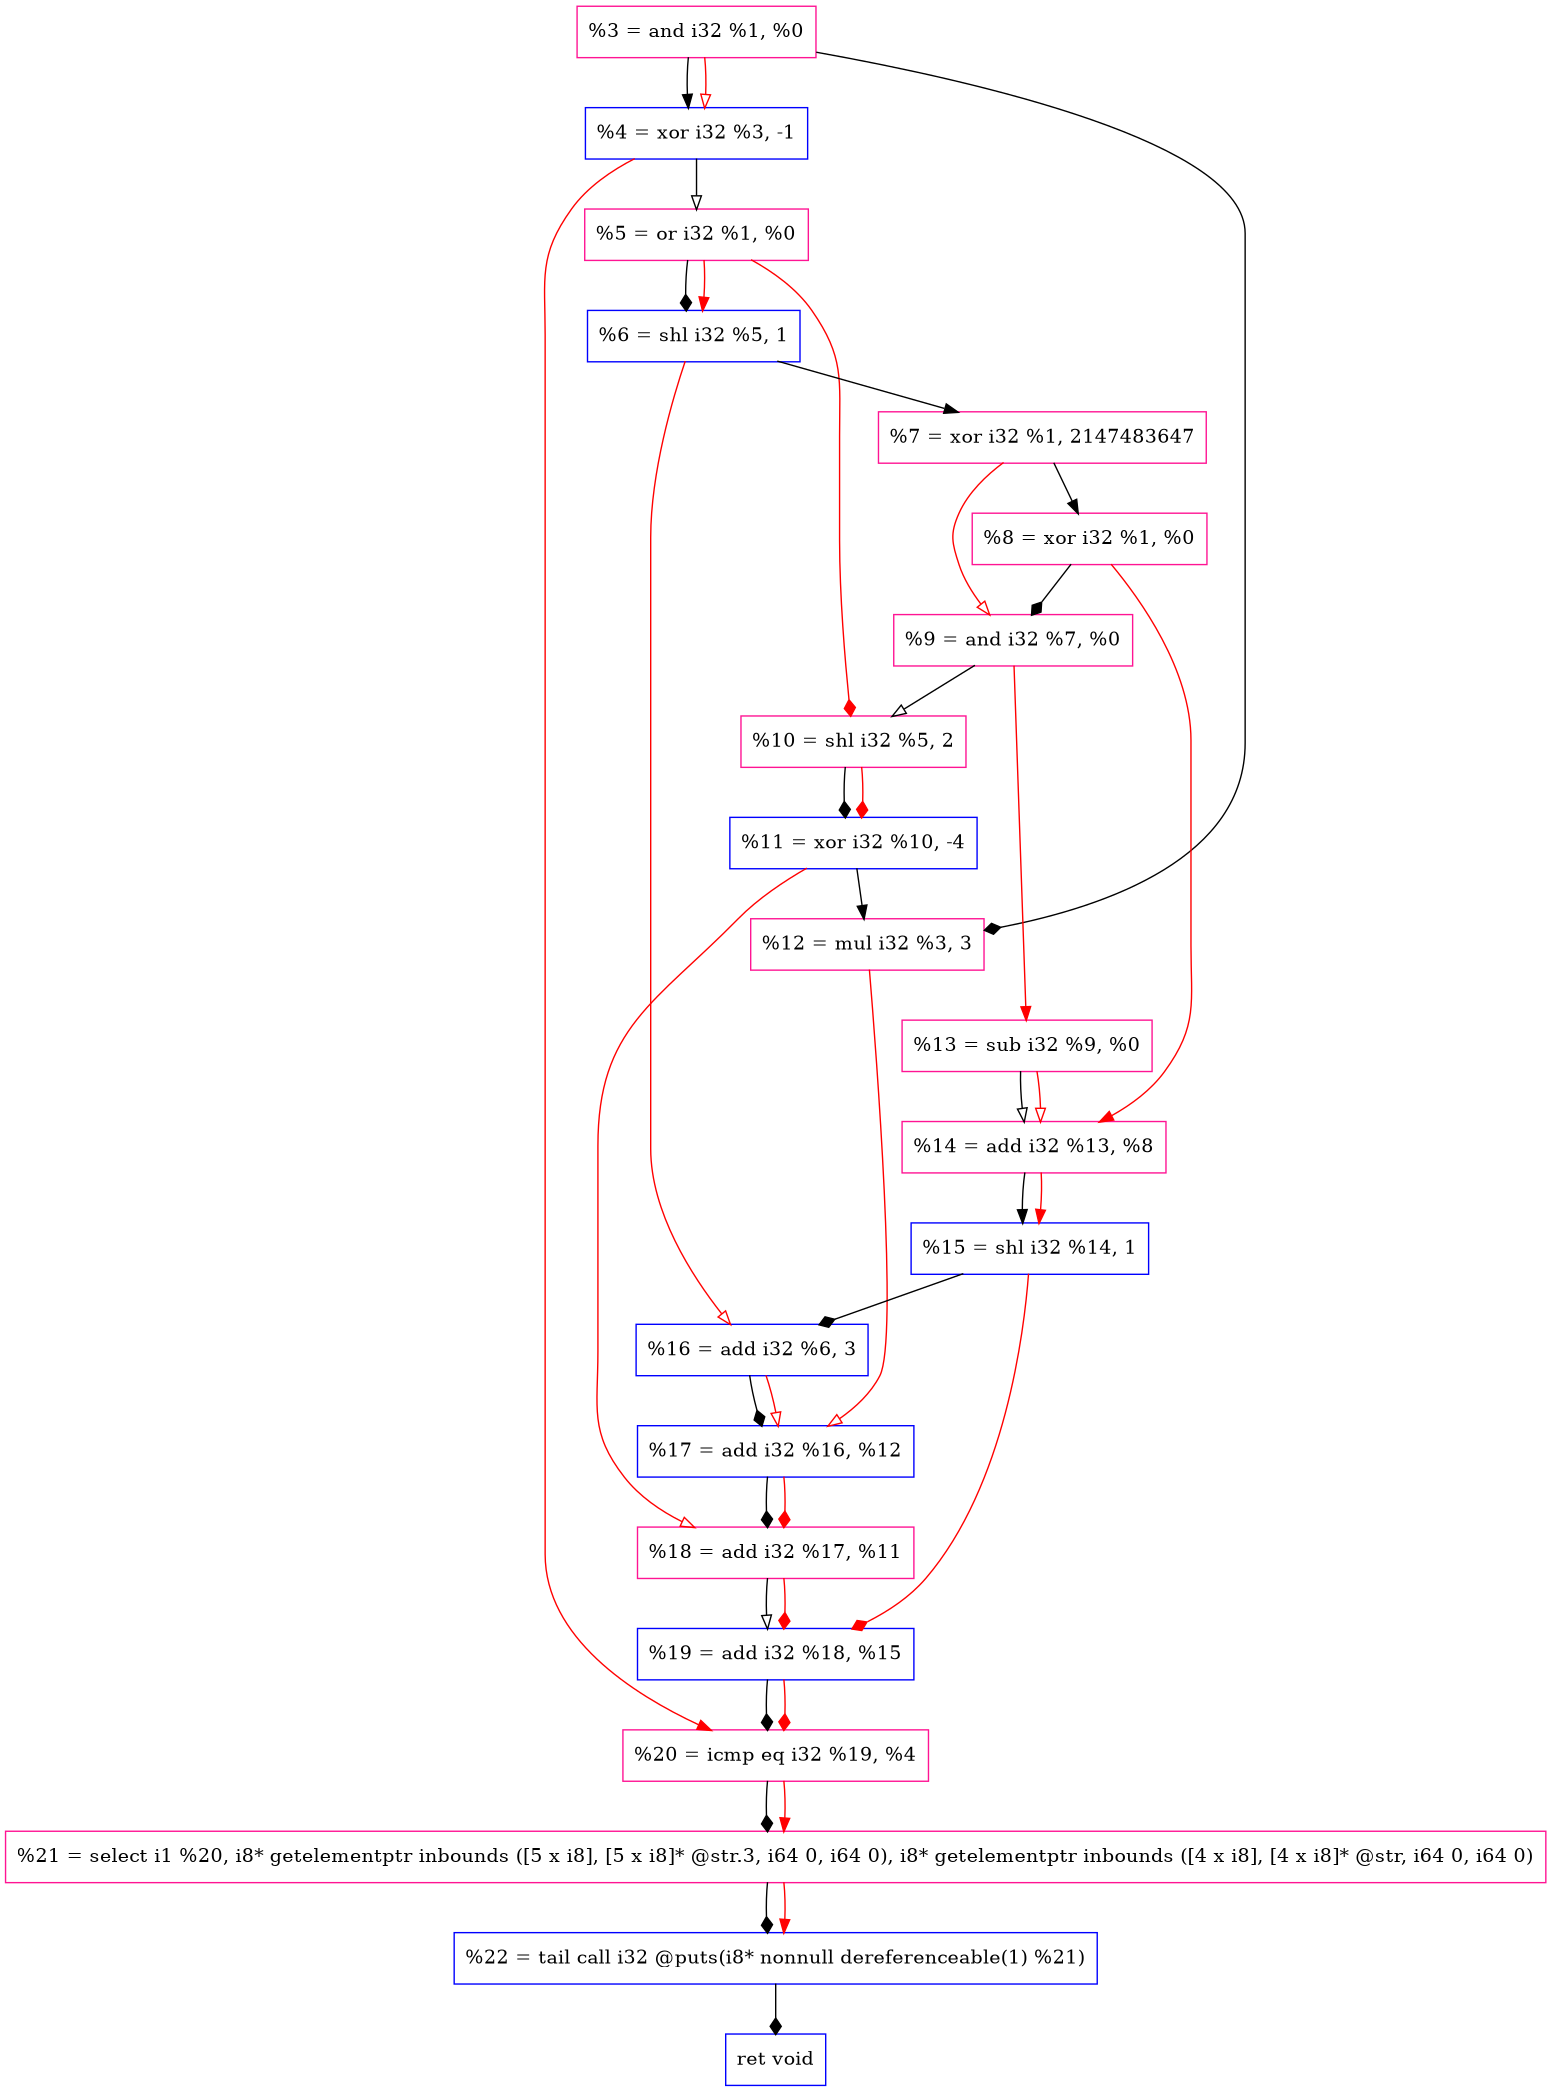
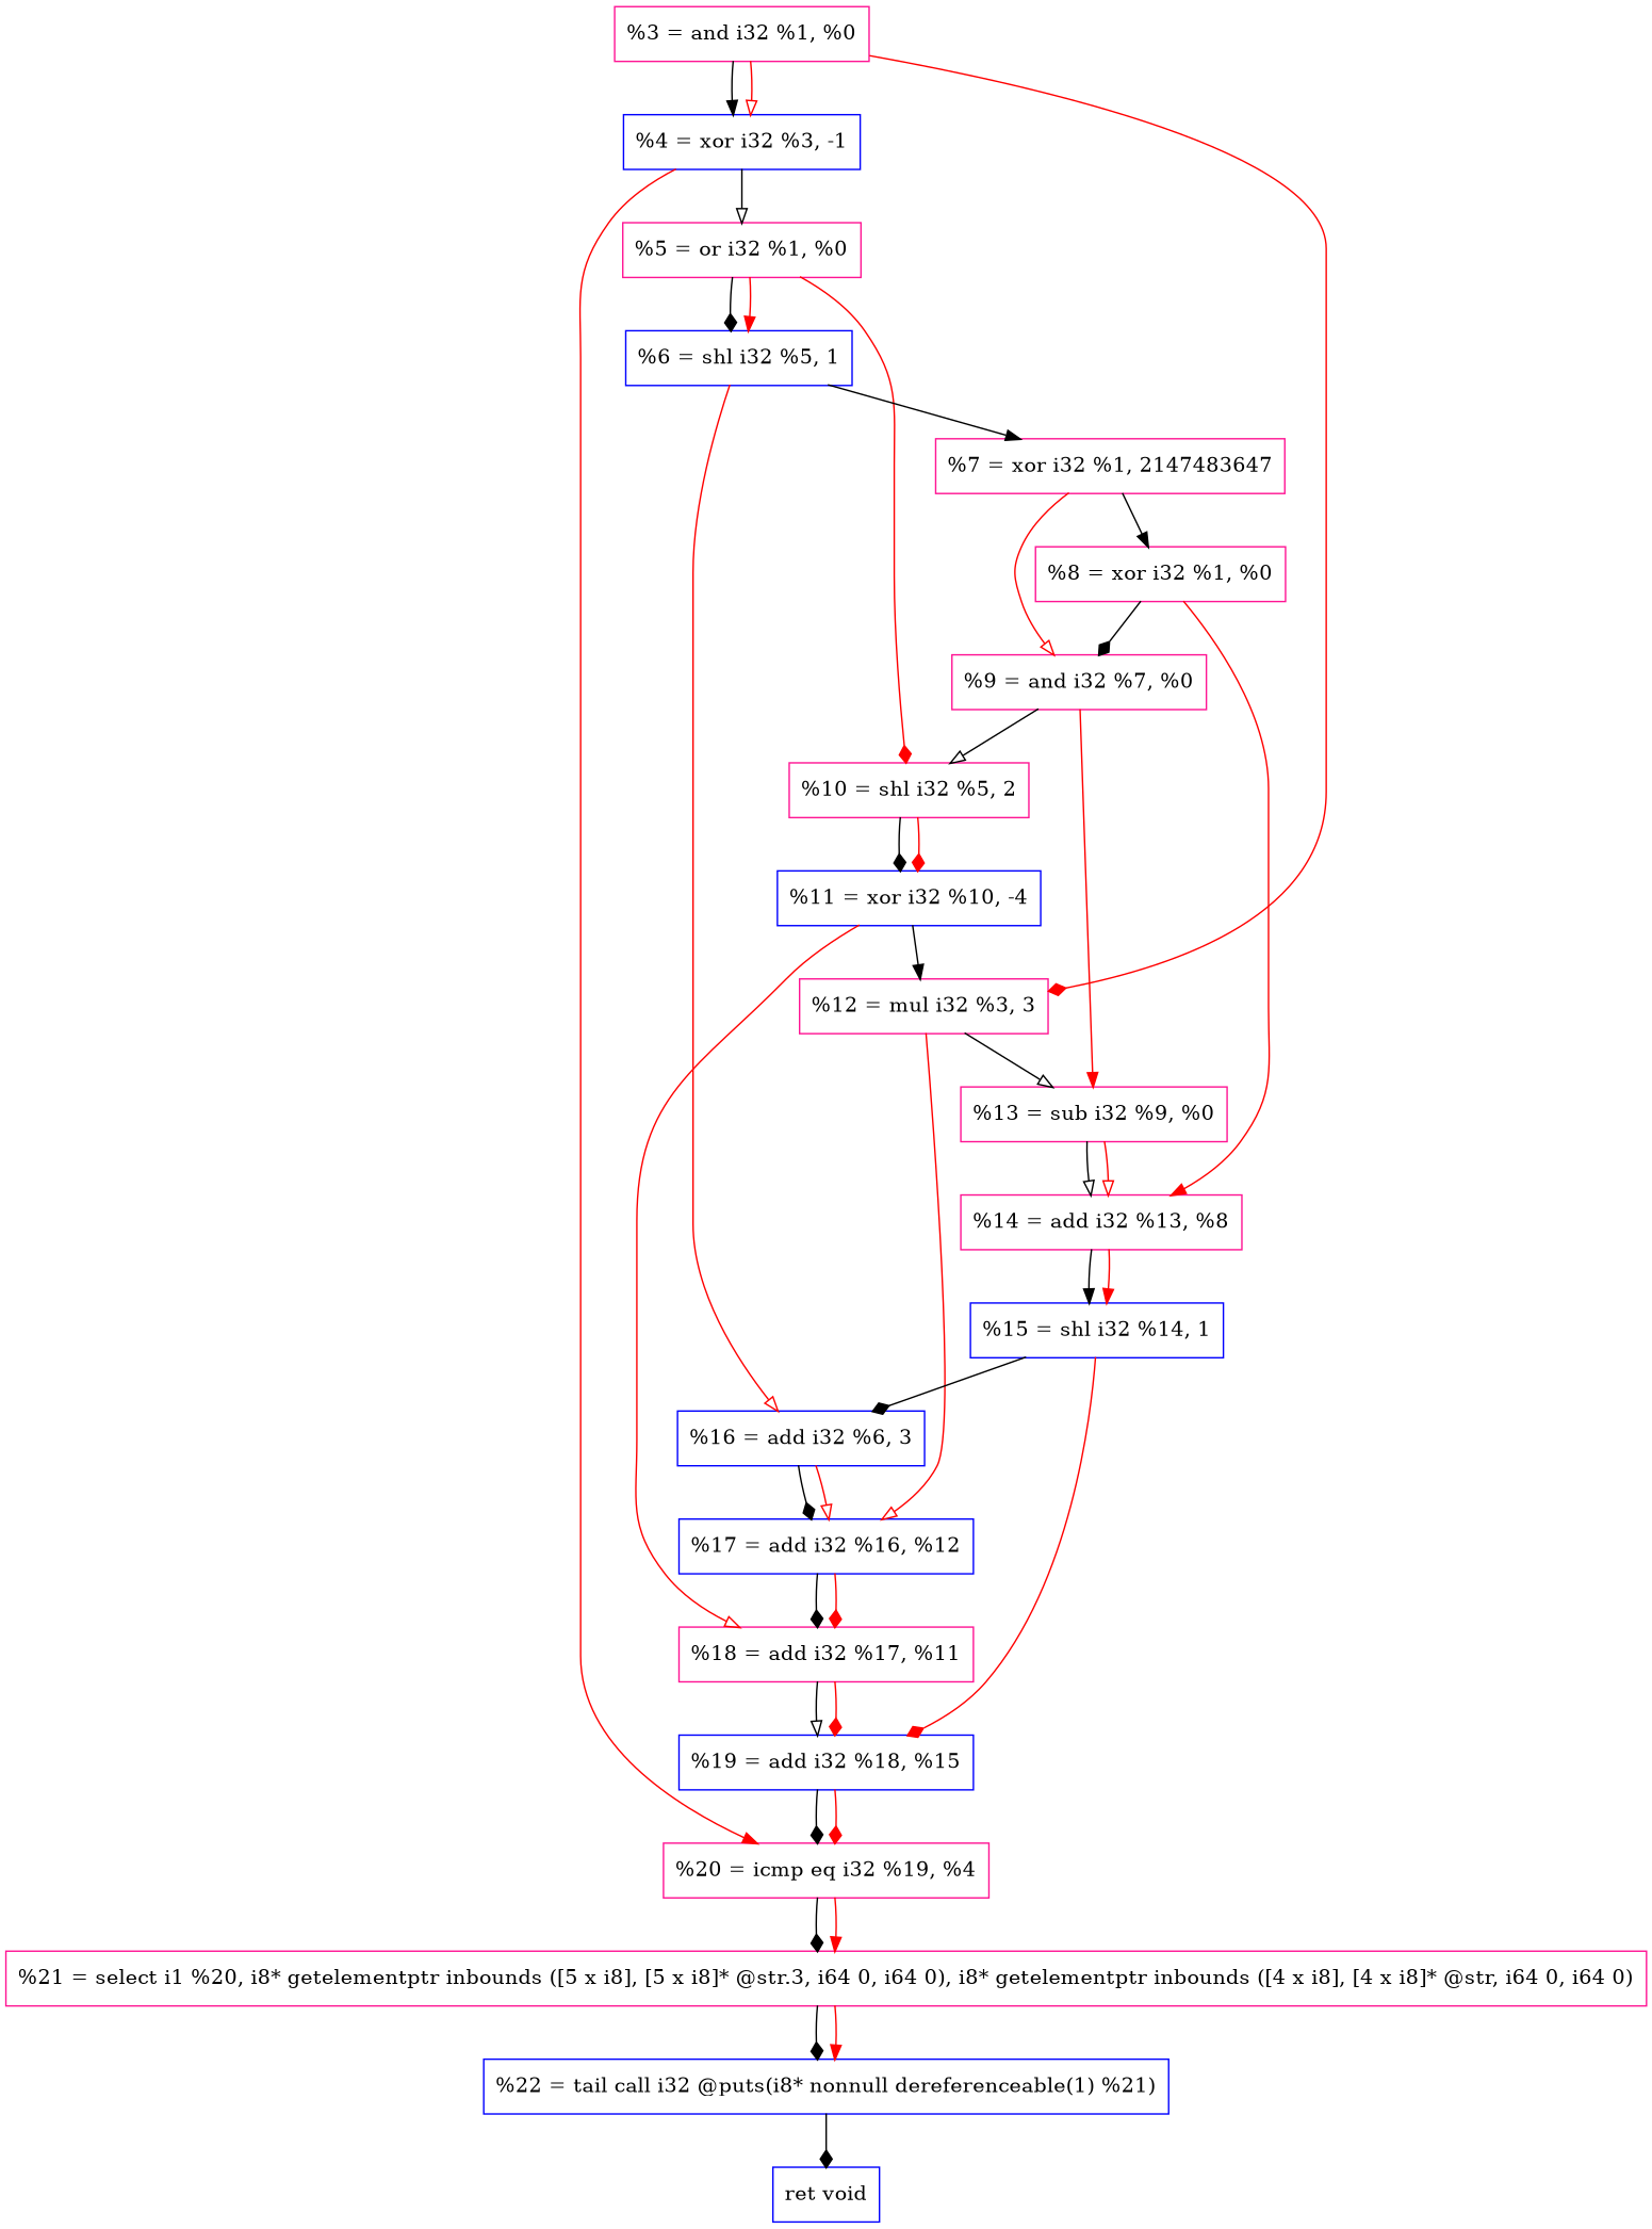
  digraph {
    fontname="DejaVu Serif"
    node [color=deeppink fontname="DejaVu Serif" shape=record]
    edge [arrowhead=diamond fontname="DejaVu Serif" color=red]
    n1 [label="  %3 = and i32 %1, %0"]
    n2 [color=blue label="  %4 = xor i32 %3, -1"]
    n3 [label="  %12 = mul i32 %3, 3"]
    n4 [label="  %5 = or i32 %1, %0"]
    n5 [label="  %20 = icmp eq i32 %19, %4"]
    n6 [label="  %13 = sub i32 %9, %0"]
    n7 [color=blue label="  %17 = add i32 %16, %12"]
    n8 [color=blue label="  %6 = shl i32 %5, 1"]
    n9 [label="  %10 = shl i32 %5, 2"]
    n10 [label="  %21 = select i1 %20, i8* getelementptr inbounds ([5 x i8], [5 x i8]* @str.3, i64 0, i64 0), i8* getelementptr inbounds ([4 x i8], [4 x i8]* @str, i64 0, i64 0)"]
    n11 [label="  %7 = xor i32 %1, 2147483647"]
    n12 [color=blue label="  %16 = add i32 %6, 3"]
    n13 [color=blue label="  %11 = xor i32 %10, -4"]
    n14 [label="  %8 = xor i32 %1, %0"]
    n15 [label="  %9 = and i32 %7, %0"]
    n16 [label="  %14 = add i32 %13, %8"]
    n17 [color=blue label="  %15 = shl i32 %14, 1"]
    n18 [label="  %18 = add i32 %17, %11"]
    n19 [color=blue label="  %19 = add i32 %18, %15"]
    n20 [color=blue label="  %22 = tail call i32 @puts(i8* nonnull dereferenceable(1) %21)"]
    n21 [color=blue label="  ret void"]
    n1 -> n2 [arrowhead=normal color=""]
    n1 -> n2 [arrowhead=onormal]
-   n1 -> n3 [color=black]
+   n1 -> n3
    n2 -> n4 [arrowhead=onormal color=""]
    n2 -> n5 [arrowhead=normal]
+   n3 -> n6 [arrowhead=onormal color=""]
    n3 -> n7 [arrowhead=onormal]
    n4 -> n8 [color=""]
    n4 -> n8 [arrowhead=normal]
    n4 -> n9
    n5 -> n10 [color=""]
    n5 -> n10 [arrowhead=normal]
    n6 -> n16 [arrowhead=onormal color=""]
    n6 -> n16 [arrowhead=onormal]
    n7 -> n18 [color=""]
    n7 -> n18
    n8 -> n11 [arrowhead=normal color=""]
    n8 -> n12 [arrowhead=onormal]
    n9 -> n13 [color=""]
    n9 -> n13
    n10 -> n20 [color=""]
    n10 -> n20 [arrowhead=normal]
    n11 -> n14 [arrowhead=normal color=""]
    n11 -> n15 [arrowhead=onormal]
    n12 -> n7 [color=""]
    n12 -> n7 [arrowhead=onormal]
    n13 -> n3 [arrowhead=normal color=""]
    n13 -> n18 [arrowhead=onormal]
    n14 -> n15 [color=""]
    n14 -> n16 [arrowhead=normal]
    n15 -> n6 [arrowhead=normal]
    n15 -> n9 [arrowhead=onormal color=""]
    n16 -> n17 [arrowhead=normal color=""]
    n16 -> n17 [arrowhead=normal]
    n17 -> n12 [color=""]
    n17 -> n19
    n18 -> n19 [arrowhead=onormal color=""]
    n18 -> n19
    n19 -> n5 [color=""]
    n19 -> n5
    n20 -> n21 [color=""]
  }
